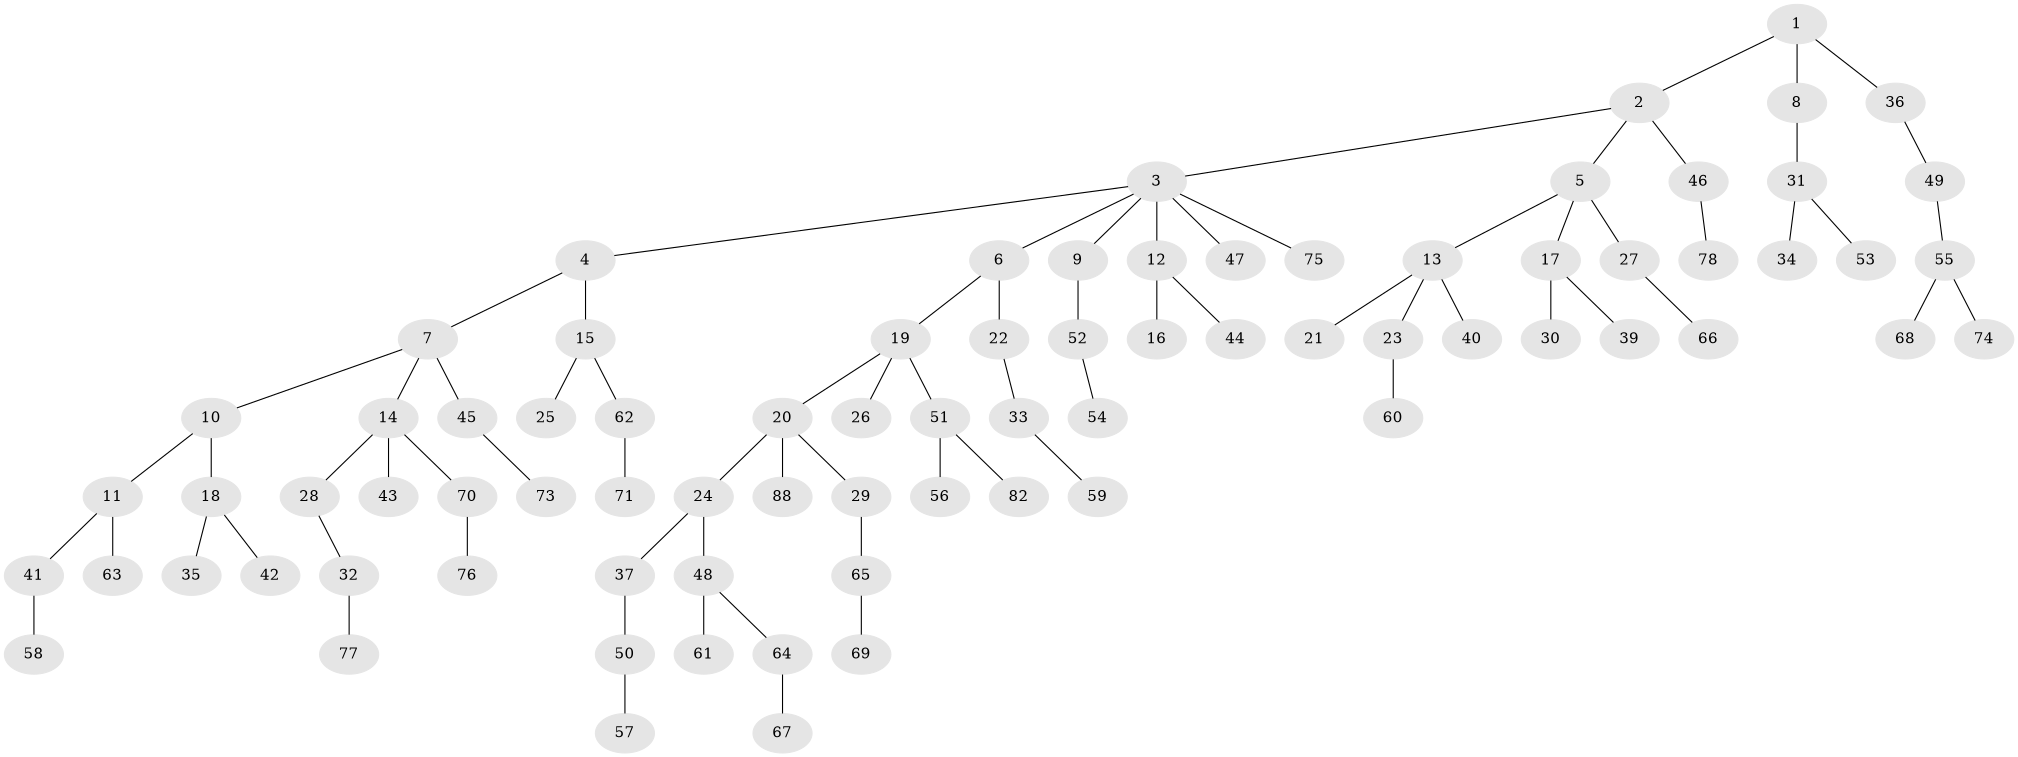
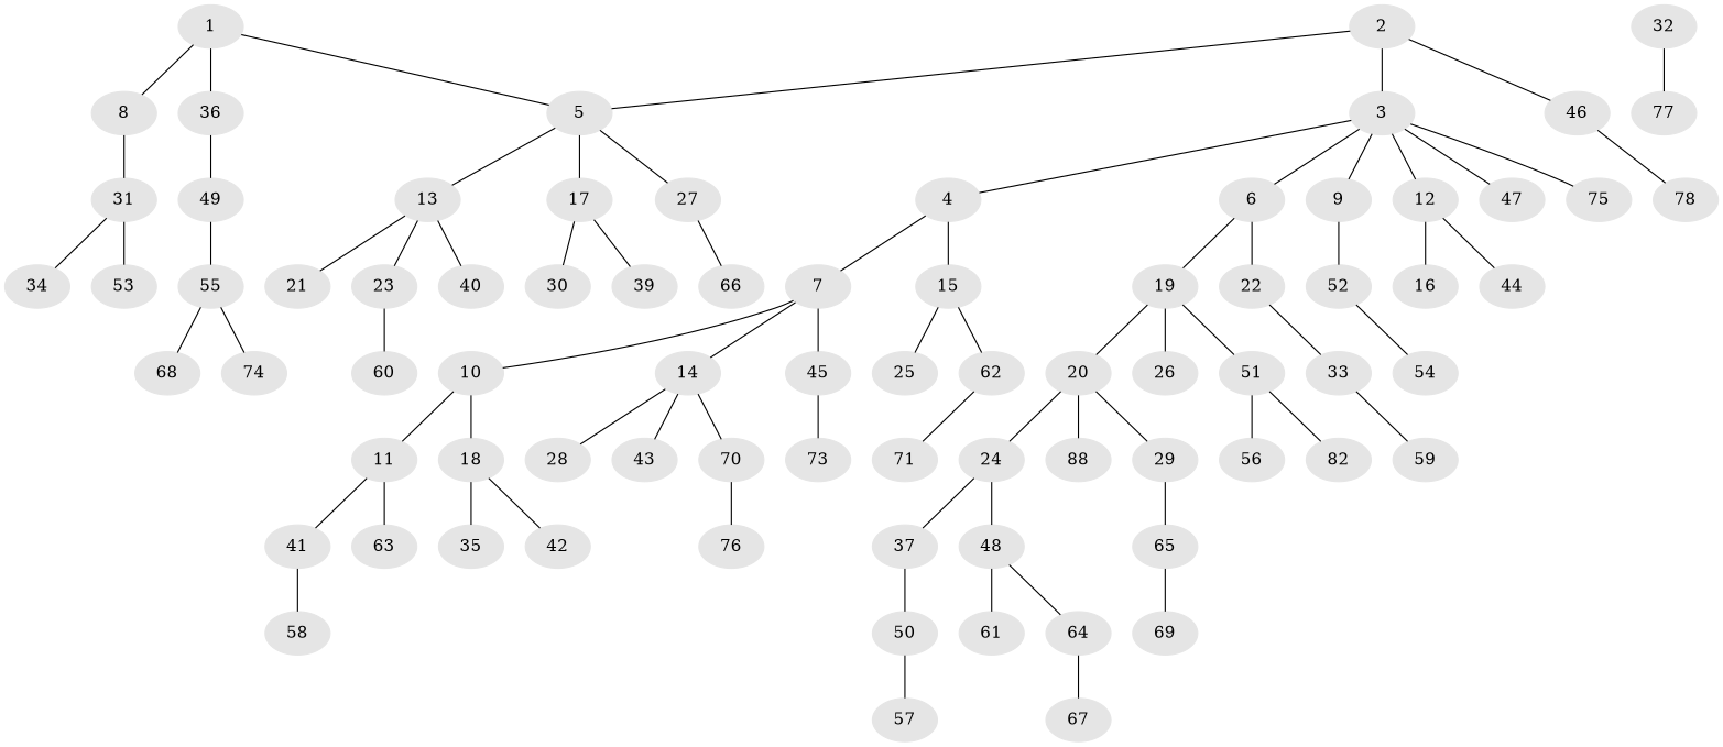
  graph {
    node [color=gray90 style=filled]
    1
    2
    8
    36
    3
    5
    46
    31
    49
    4
    6
    9
    12
    47
    75
    13
    17
    27
    78
    7
    15
    19
    22
    52
    16
    44
    10
    14
    45
    25
    62
    21
    23
    40
    30
    39
    66
    20
    26
    51
    33
    11
    18
    28
    43
    70
    73
    34
    53
    54
    41
    63
    35
    42
    58
    60
    32
    76
    71
    24
    n61 [label=88]
    29
    56
    n64 [label=82]
    37
    48
    59
    50
    61
    64
    65
    77
    69
    55
    57
    67
    68
    74
-   1 -- 2
+   1 -- 5
    1 -- 8
    1 -- 36
    2 -- 3
    2 -- 5
    2 -- 46
    8 -- 31
    36 -- 49
    3 -- 4
    3 -- 6
    3 -- 9
    3 -- 12
    3 -- 47
    3 -- 75
    5 -- 13
    5 -- 17
    5 -- 27
    46 -- 78
    31 -- 34
    31 -- 53
    49 -- 55
    4 -- 7
    4 -- 15
    6 -- 19
    6 -- 22
    9 -- 52
    12 -- 16
    12 -- 44
    13 -- 21
    13 -- 23
    13 -- 40
    17 -- 30
    17 -- 39
    27 -- 66
    7 -- 10
    7 -- 14
    7 -- 45
    15 -- 25
    15 -- 62
    19 -- 20
    19 -- 26
    19 -- 51
    22 -- 33
    52 -- 54
    10 -- 11
    10 -- 18
    14 -- 28
    14 -- 43
    14 -- 70
    45 -- 73
    62 -- 71
    23 -- 60
    20 -- 24
    20 -- n61
    20 -- 29
    51 -- 56
    51 -- n64
    33 -- 59
    11 -- 41
    11 -- 63
    18 -- 35
    18 -- 42
-   28 -- 32
    70 -- 76
    41 -- 58
    32 -- 77
    24 -- 37
    24 -- 48
    29 -- 65
    37 -- 50
    48 -- 61
    48 -- 64
    50 -- 57
    64 -- 67
    65 -- 69
    55 -- 68
    55 -- 74
  }
